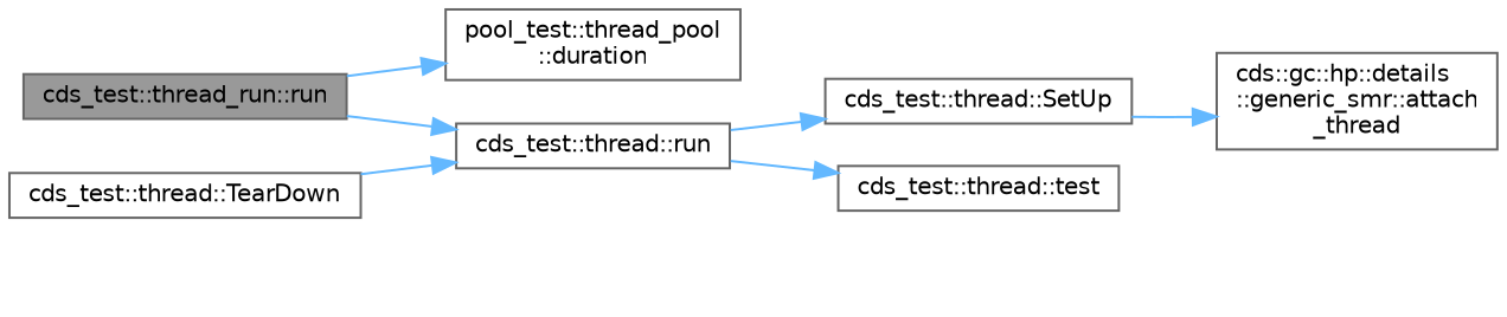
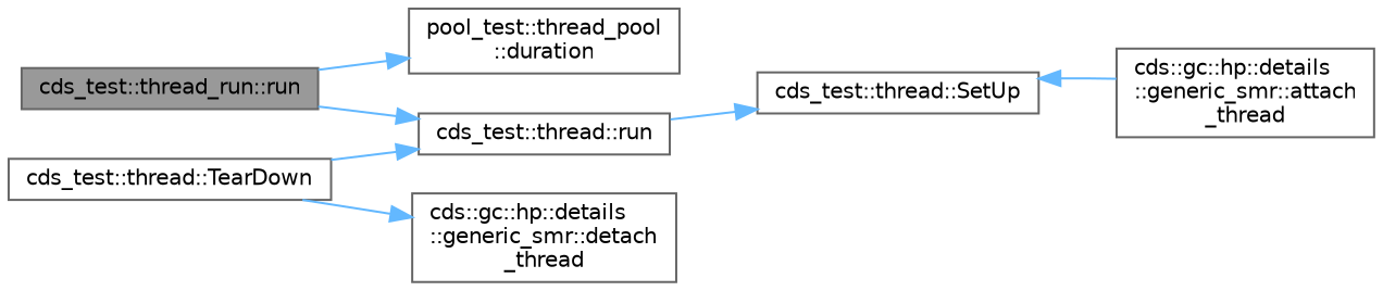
  digraph {
    rankdir=LR
    node [color=grey40 fillcolor=white fontname=Helvetica fontsize=10 shape=box style=filled]
    edge [color=steelblue1 fontname=Helvetica fontsize=10 labelfontname=Helvetica labelfontsize=10 style=solid]
    n1 [color=gray40 fillcolor=grey60 fontcolor=black height=0.2 label="cds_test::thread_run::run" width=0.4]
    n2 [height=0.2 label="pool_test::thread_pool\l::duration" width=0.4]
    n3 [height=0.2 label="cds_test::thread::run" width=0.4]
    n4 [height=0.2 label="cds_test::thread::SetUp" width=0.4]
-   n5 [height=0.2 label="cds_test::thread::test" width=0.4]
    n6 [height=0.2 label="cds::gc::hp::details\l::generic_smr::attach\l_thread" width=0.4]
    n7 [height=0.2 label="cds_test::thread::TearDown" width=0.4]
+   n8 [height=0.2 label="cds::gc::hp::details\l::generic_smr::detach\l_thread" width=0.4]
    n1 -> n2
    n1 -> n3
    n3 -> n4
-   n3 -> n5
-   n4 -> n6
+   n6 -> n4
    n7 -> n3
+   n7 -> n8
  }
